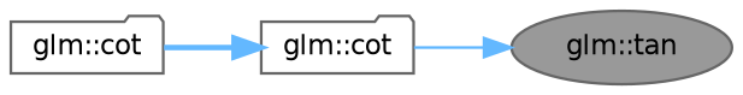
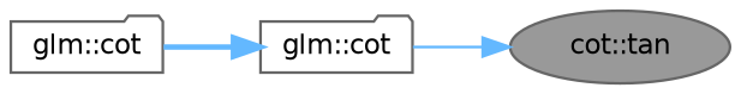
  digraph {
    rankdir=RL
    node [color=grey40 fillcolor=white fontname=Helvetica fontsize=10 shape=folder style=filled]
    edge [color=steelblue1 dir=back fontname=Helvetica fontsize=10 labelfontname=Helvetica labelfontsize=10]
-   n1 [color=gray40 fillcolor=grey60 fontcolor=black height=0.2 label="glm::tan" shape=ellipse width=0.4]
+   n1 [color=gray40 fillcolor=grey60 fontcolor=black height=0.2 label="cot::tan" shape=ellipse width=0.4]
    n2 [height=0.2 label="glm::cot" width=0.4]
    n3 [height=0.2 label="glm::cot" width=0.4]
    n1 -> n2 [style=solid]
    n2 -> n3 [style=bold]
  }
